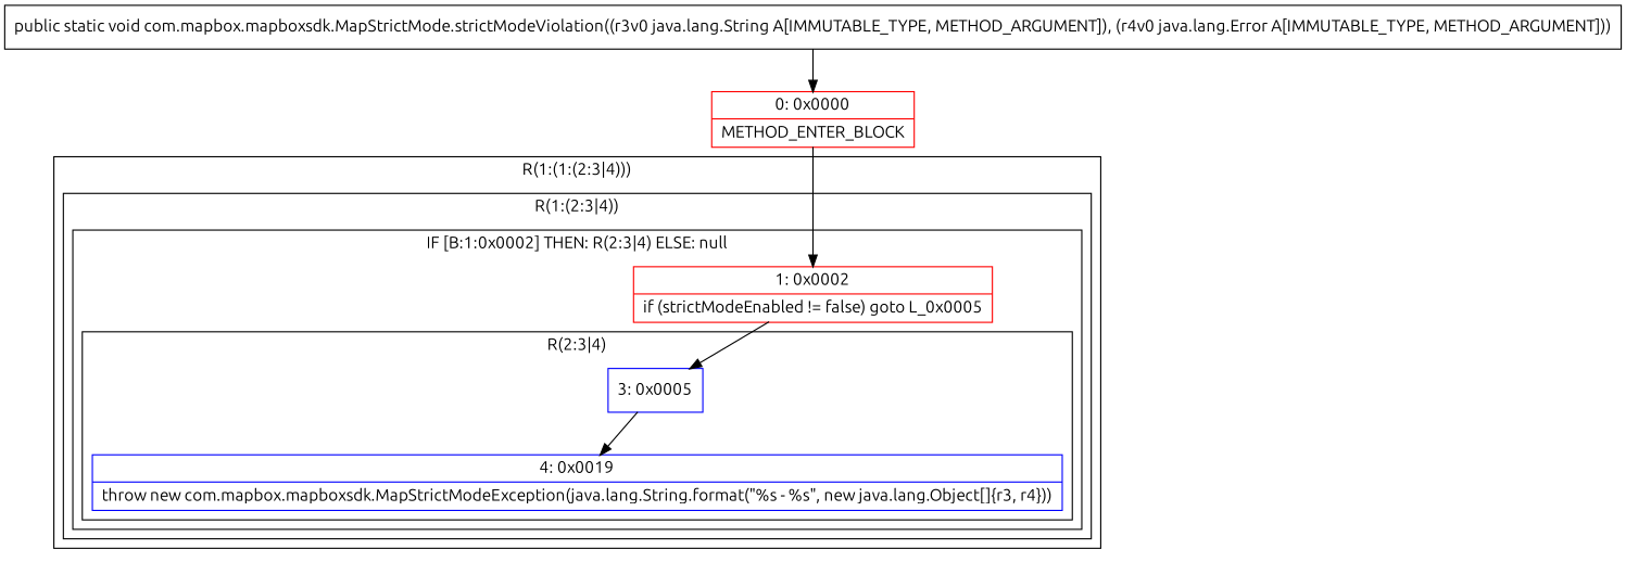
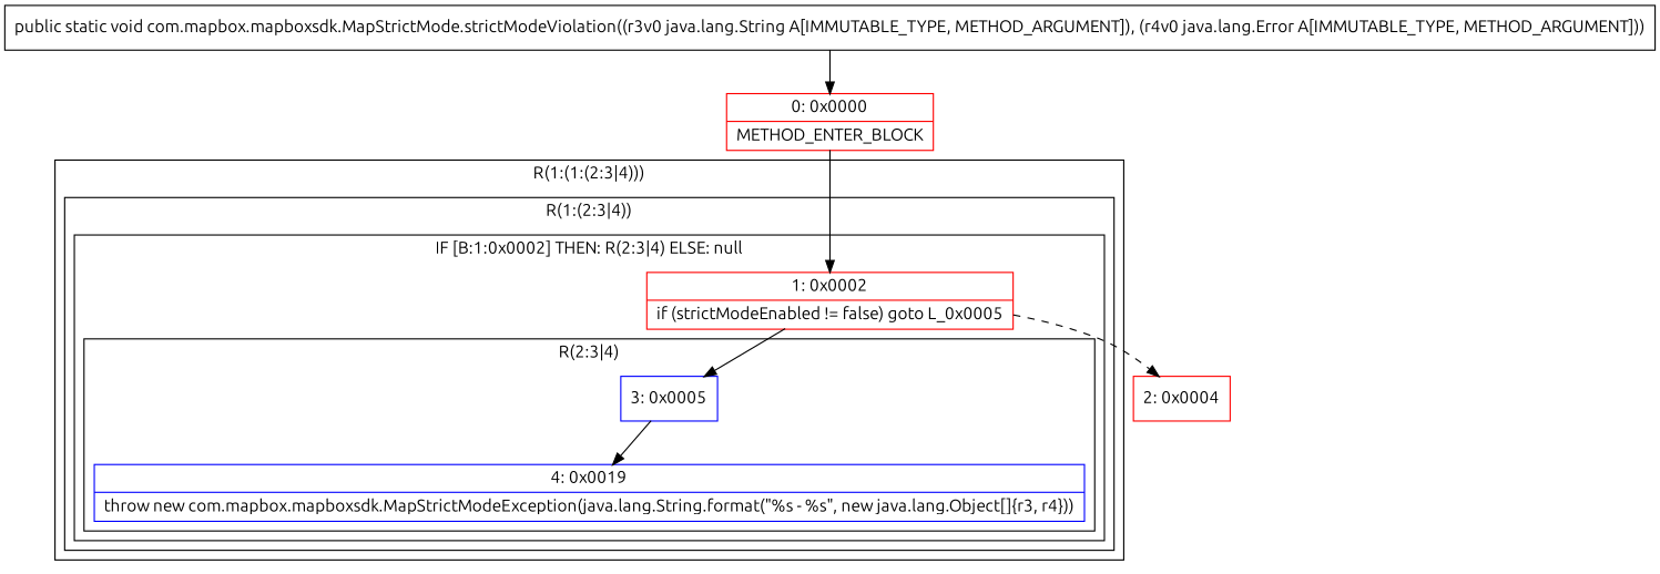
  digraph {
    fontname=Ubuntu
    node [color=red fontname=Ubuntu shape=record]
    edge [fontname=Ubuntu]
    n1 [color=blue label="{3\:\ 0x0005}"]
    n2 [color=blue label="{4\:\ 0x0019|throw new com.mapbox.mapboxsdk.MapStrictModeException(java.lang.String.format(\"%s \- %s\", new java.lang.Object[]\{r3, r4\}))\l}"]
    n3 [label="{1\:\ 0x0002|if (strictModeEnabled != false) goto L_0x0005\l}"]
+   n4 [label="{2\:\ 0x0004}"]
    n5 [label="{0\:\ 0x0000|METHOD_ENTER_BLOCK\l}"]
    n6 [label="{public static void com.mapbox.mapboxsdk.MapStrictMode.strictModeViolation((r3v0 java.lang.String A[IMMUTABLE_TYPE, METHOD_ARGUMENT]), (r4v0 java.lang.Error A[IMMUTABLE_TYPE, METHOD_ARGUMENT])) }" color=""]
    subgraph cluster_1 {
      label="R(1:(1:(2:3|4)))"
      subgraph cluster_2 {
        label="R(1:(2:3|4))"
        subgraph cluster_3 {
          label="IF [B:1:0x0002] THEN: R(2:3|4) ELSE: null"
          n3
          subgraph cluster_4 {
            label="R(2:3|4)"
            n1
            n2
          }
        }
      }
    }
    n1 -> n2
    n3 -> n1
+   n3 -> n4 [style=dashed]
    n5 -> n3
    n6 -> n5
  }
